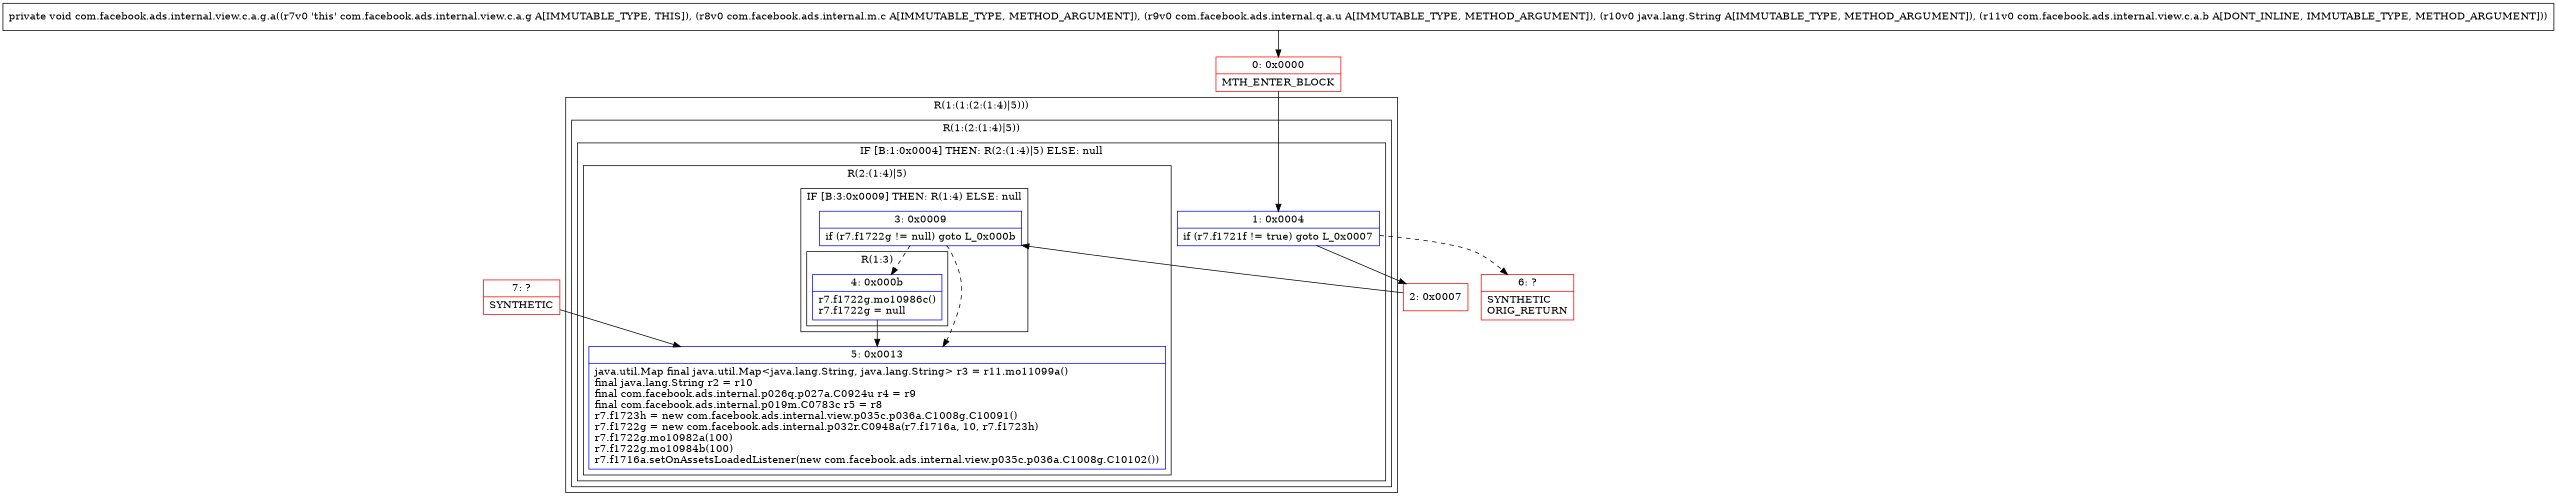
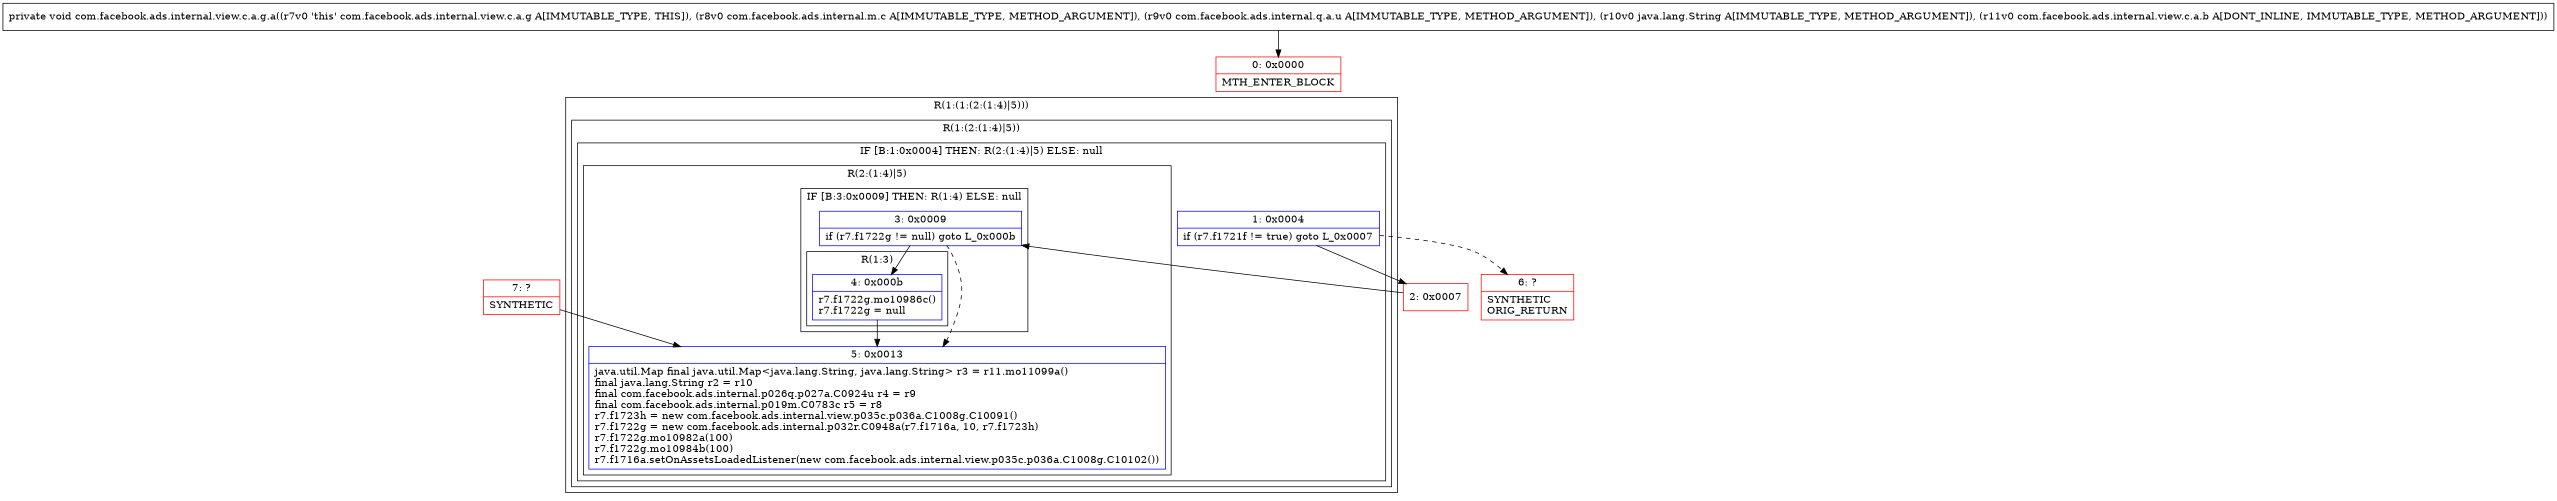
  digraph {
    node [color=blue shape=record]
    n1 [label="{4\:\ 0x000b|r7.f1722g.mo10986c()\lr7.f1722g = null\l}"]
    n2 [label="{3\:\ 0x0009|if (r7.f1722g != null) goto L_0x000b\l}"]
    n3 [label="{5\:\ 0x0013|java.util.Map final java.util.Map\<java.lang.String, java.lang.String\> r3 = r11.mo11099a()\lfinal java.lang.String r2 = r10\lfinal com.facebook.ads.internal.p026q.p027a.C0924u r4 = r9\lfinal com.facebook.ads.internal.p019m.C0783c r5 = r8\lr7.f1723h = new com.facebook.ads.internal.view.p035c.p036a.C1008g.C10091()\lr7.f1722g = new com.facebook.ads.internal.p032r.C0948a(r7.f1716a, 10, r7.f1723h)\lr7.f1722g.mo10982a(100)\lr7.f1722g.mo10984b(100)\lr7.f1716a.setOnAssetsLoadedListener(new com.facebook.ads.internal.view.p035c.p036a.C1008g.C10102())\l}"]
    n4 [label="{1\:\ 0x0004|if (r7.f1721f != true) goto L_0x0007\l}"]
    n5 [color=red label="{2\:\ 0x0007}"]
    n6 [color=red label="{6\:\ ?|SYNTHETIC\lORIG_RETURN\l}"]
    n7 [color=red label="{7\:\ ?|SYNTHETIC\l}"]
    n8 [color=red label="{0\:\ 0x0000|MTH_ENTER_BLOCK\l}"]
    n9 [label="{private void com.facebook.ads.internal.view.c.a.g.a((r7v0 'this' com.facebook.ads.internal.view.c.a.g A[IMMUTABLE_TYPE, THIS]), (r8v0 com.facebook.ads.internal.m.c A[IMMUTABLE_TYPE, METHOD_ARGUMENT]), (r9v0 com.facebook.ads.internal.q.a.u A[IMMUTABLE_TYPE, METHOD_ARGUMENT]), (r10v0 java.lang.String A[IMMUTABLE_TYPE, METHOD_ARGUMENT]), (r11v0 com.facebook.ads.internal.view.c.a.b A[DONT_INLINE, IMMUTABLE_TYPE, METHOD_ARGUMENT])) }" color=""]
    subgraph cluster_1 {
      label="R(1:(1:(2:(1:4)|5)))"
      subgraph cluster_2 {
        label="R(1:(2:(1:4)|5))"
        subgraph cluster_3 {
          label="IF [B:1:0x0004] THEN: R(2:(1:4)|5) ELSE: null"
          n4
          subgraph cluster_4 {
            label="R(2:(1:4)|5)"
            n3
            subgraph cluster_5 {
              label="IF [B:3:0x0009] THEN: R(1:4) ELSE: null"
              n2
              subgraph cluster_6 {
                label="R(1:3)"
                n1
              }
            }
          }
        }
      }
    }
    n1 -> n3
-   n2 -> n1 [style=dashed]
+   n2 -> n1
    n2 -> n3 [style=dashed]
    n4 -> n5
    n4 -> n6 [style=dashed]
    n5 -> n2
    n7 -> n3
-   n8 -> n4
    n9 -> n8
  }
